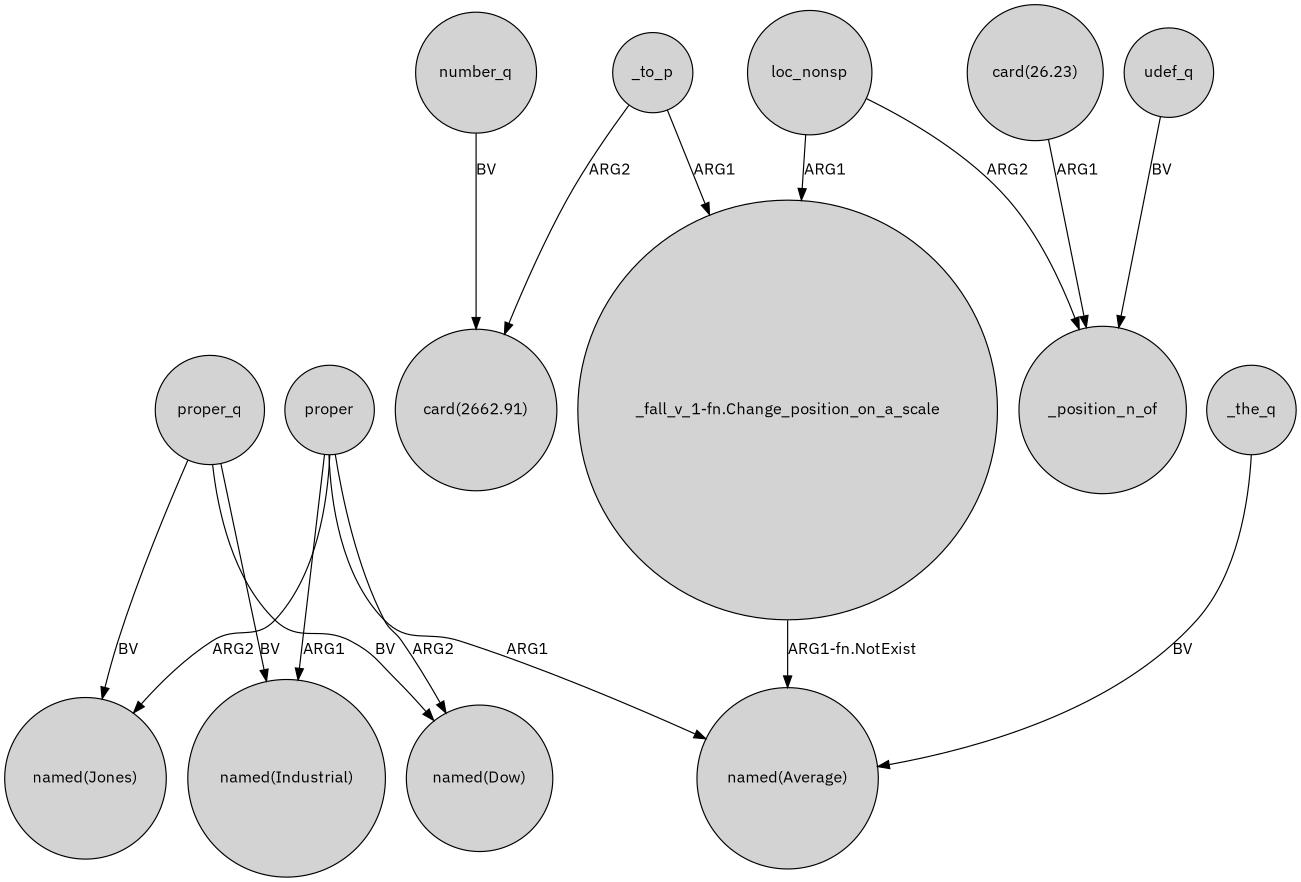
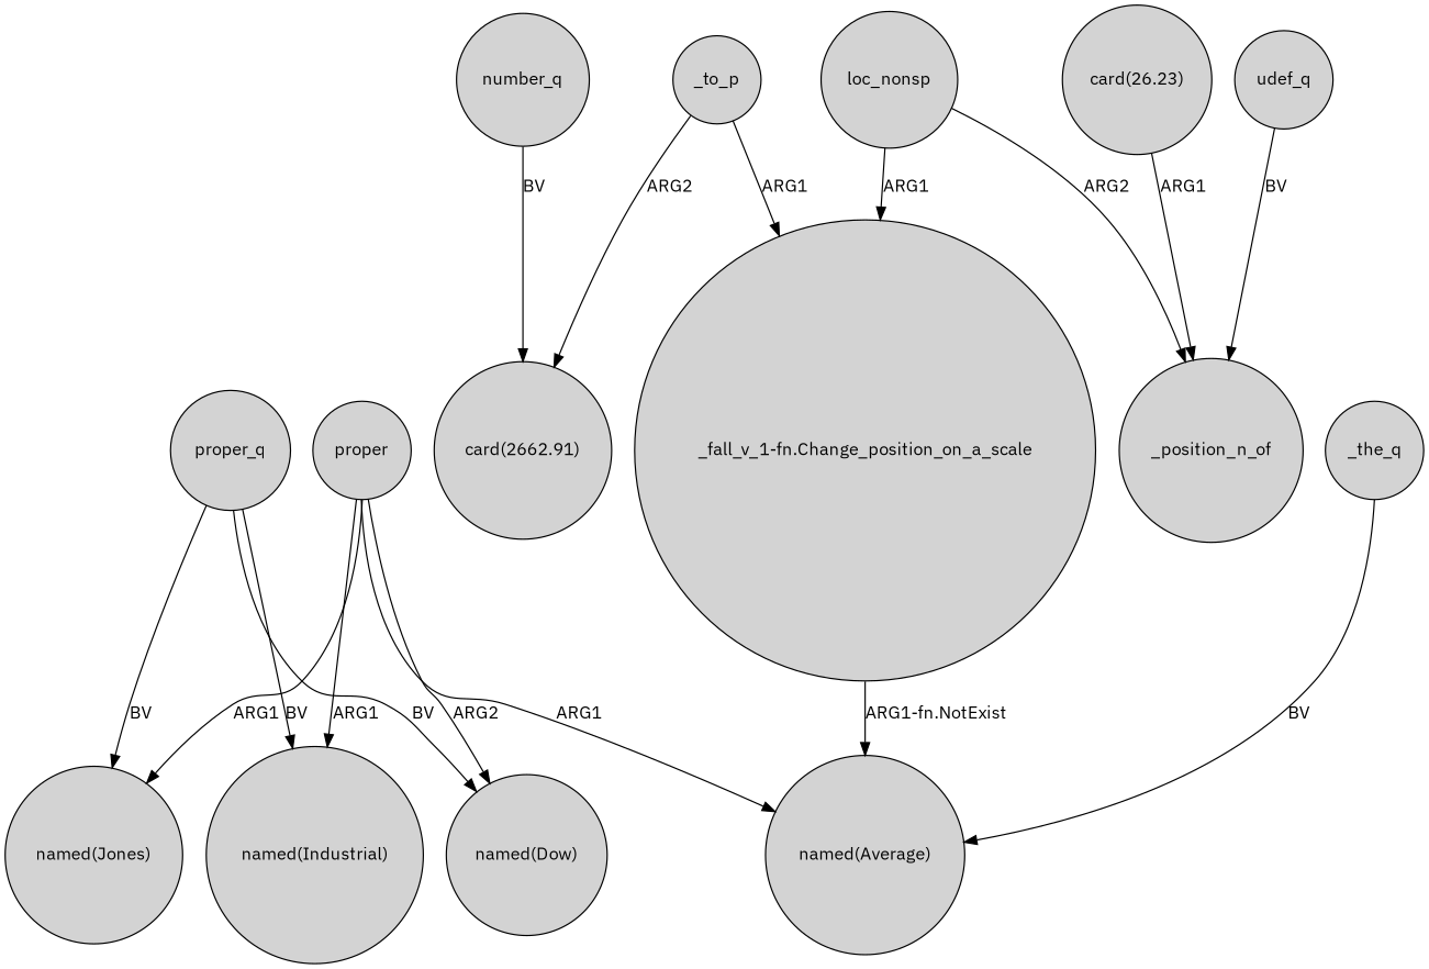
  digraph {
    fontname="IBM Plex Sans"
    node [fontname="IBM Plex Sans" shape=circle style=filled]
    edge [fontname="IBM Plex Sans"]
    n1 [label=proper]
    "named(Industrial)"
    "named(Jones)"
    "named(Dow)"
    "named(Average)"
    proper_q
    number_q
    "card(2662.91)"
    _to_p
    "_fall_v_1-fn.Change_position_on_a_scale"
    loc_nonsp
    n12 [label=_position_n_of]
    _the_q
    "card(26.23)"
    udef_q
    n1 -> "named(Industrial)" [label=ARG1]
-   n1 -> "named(Jones)" [label=ARG2]
+   n1 -> "named(Jones)" [label=ARG1]
    n1 -> "named(Dow)" [label=ARG2]
    n1 -> "named(Average)" [label=ARG1]
    proper_q -> "named(Industrial)" [label=BV]
    proper_q -> "named(Jones)" [label=BV]
    proper_q -> "named(Dow)" [label=BV]
    number_q -> "card(2662.91)" [label=BV]
    _to_p -> "card(2662.91)" [label=ARG2]
    _to_p -> "_fall_v_1-fn.Change_position_on_a_scale" [label=ARG1]
    "_fall_v_1-fn.Change_position_on_a_scale" -> "named(Average)" [label="ARG1-fn.NotExist"]
    loc_nonsp -> "_fall_v_1-fn.Change_position_on_a_scale" [label=ARG1]
    loc_nonsp -> n12 [label=ARG2]
    _the_q -> "named(Average)" [label=BV]
    "card(26.23)" -> n12 [label=ARG1]
    udef_q -> n12 [label=BV]
  }
